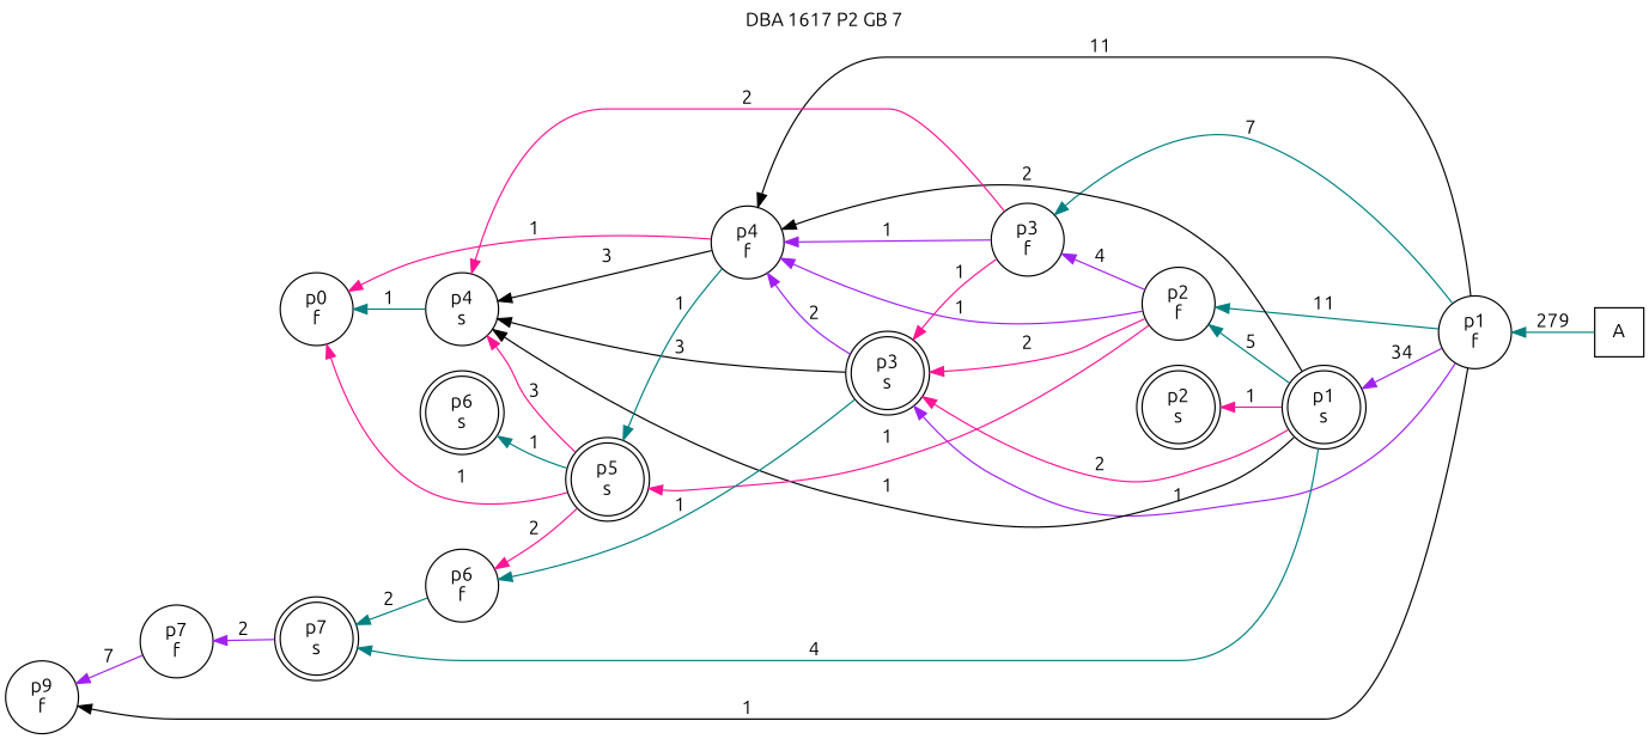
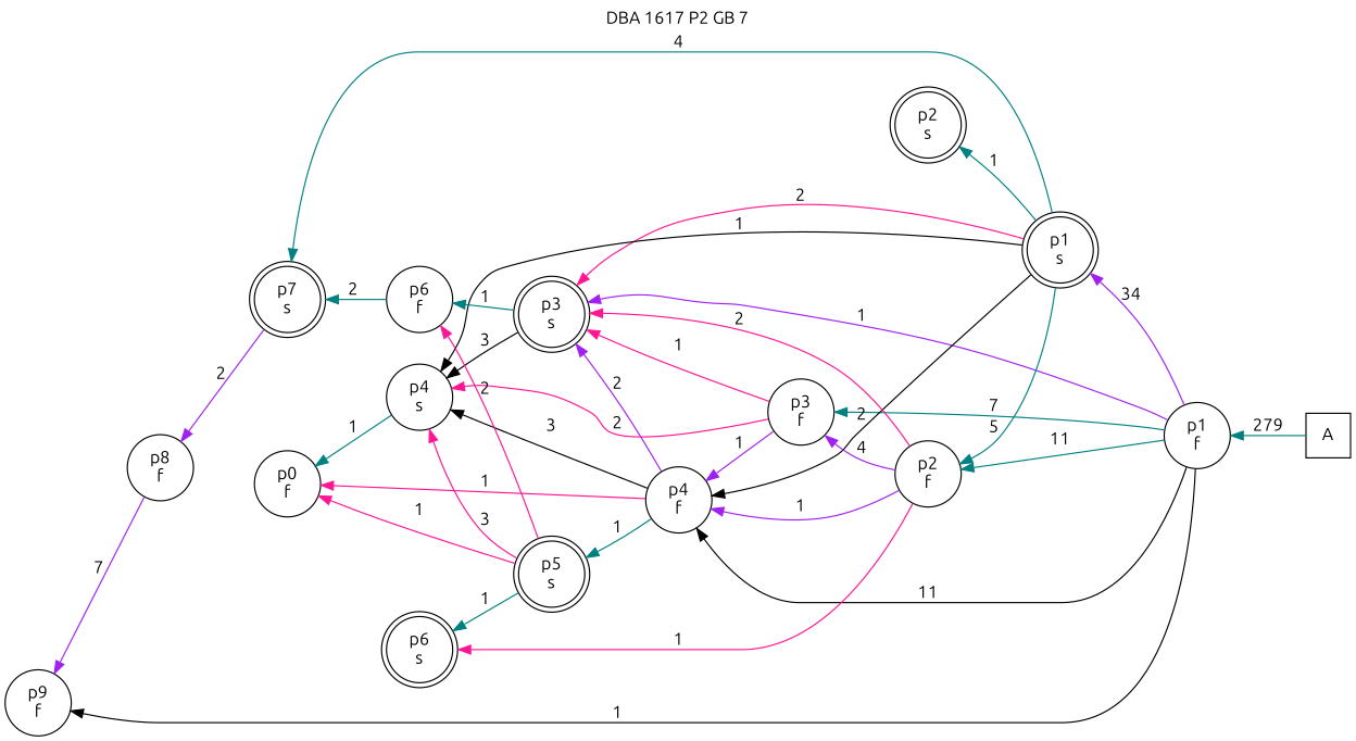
  digraph {
    fontname=Ubuntu
    label=" DBA 1617 P2 GB 7 "
    labelloc=tl
    rankdir=RL
    node [fontname=Ubuntu shape=circle]
    edge [color=teal fontname=Ubuntu]
    n1 [label=A shape=square]
    n2 [label="p1\nf"]
    n3 [label="p1\ns" shape=doublecircle]
    n4 [label="p2\nf"]
    n5 [label="p3\nf"]
    n6 [label="p3\ns" shape=doublecircle]
    n7 [label="p4\nf"]
    n8 [label="p9\nf"]
    n9 [label="p4\ns"]
    n10 [label="p7\ns" shape=doublecircle]
    n11 [label="p2\ns" shape=doublecircle]
    n12 [label="p5\ns" shape=doublecircle]
    n13 [label="p6\nf"]
    n14 [label="p0\nf"]
-   n15 [label="p7\nf"]
+   n15 [label="p8\nf"]
    n16 [label="p6\ns" shape=doublecircle]
    n1 -> n2 [label=279]
    n2 -> n3 [color=purple label=34]
    n2 -> n4 [label=11]
    n2 -> n5 [label=7]
    n2 -> n6 [color=purple label=1]
    n2 -> n7 [color=black label=11]
    n2 -> n8 [color=black label=1]
    n3 -> n4 [label=5]
    n3 -> n6 [color=deeppink label=2]
    n3 -> n7 [color=black label=2]
    n3 -> n9 [color=black label=1]
    n3 -> n10 [label=4]
-   n3 -> n11 [color=deeppink label=1]
+   n3 -> n11 [label=1]
    n4 -> n5 [color=purple label=4]
    n4 -> n6 [color=deeppink label=2]
    n4 -> n7 [color=purple label=1]
-   n4 -> n12 [color=deeppink label=1]
+   n4 -> n16 [color=deeppink label=1]
    n5 -> n6 [color=deeppink label=1]
    n5 -> n7 [color=purple label=1]
    n5 -> n9 [color=deeppink label=2]
-   n6 -> n7 [color=purple label=2]
+   n7 -> n6 [color=purple label=2]
    n6 -> n9 [color=black label=3]
    n6 -> n13 [label=1]
    n7 -> n9 [color=black label=3]
    n7 -> n12 [label=1]
    n7 -> n14 [color=deeppink label=1]
    n9 -> n14 [label=1]
    n10 -> n15 [color=purple label=2]
    n12 -> n9 [color=deeppink label=3]
    n12 -> n13 [color=deeppink label=2]
    n12 -> n14 [color=deeppink label=1]
    n12 -> n16 [label=1]
    n13 -> n10 [label=2]
    n15 -> n8 [color=purple label=7]
  }
